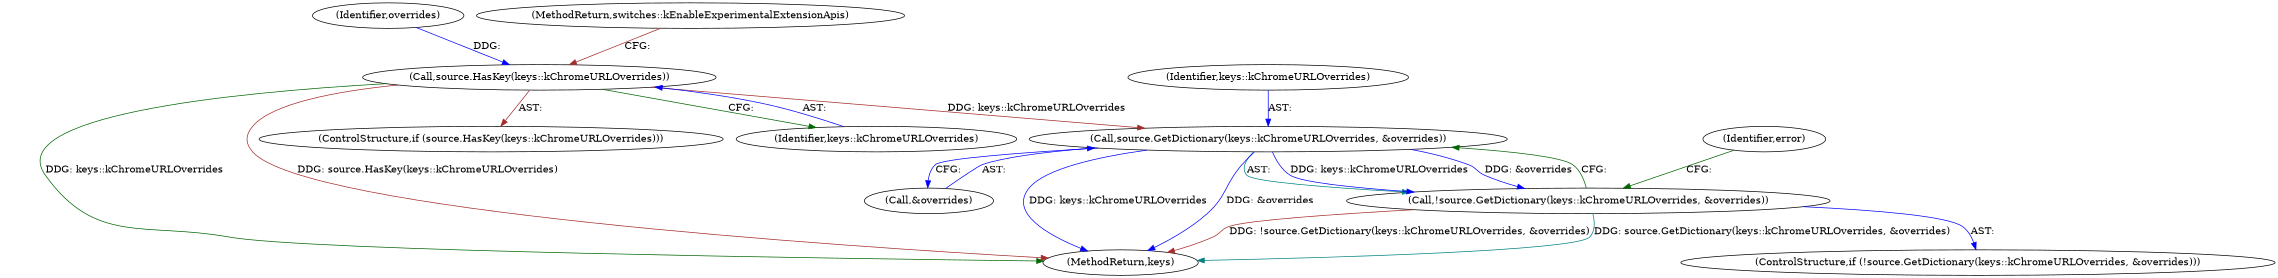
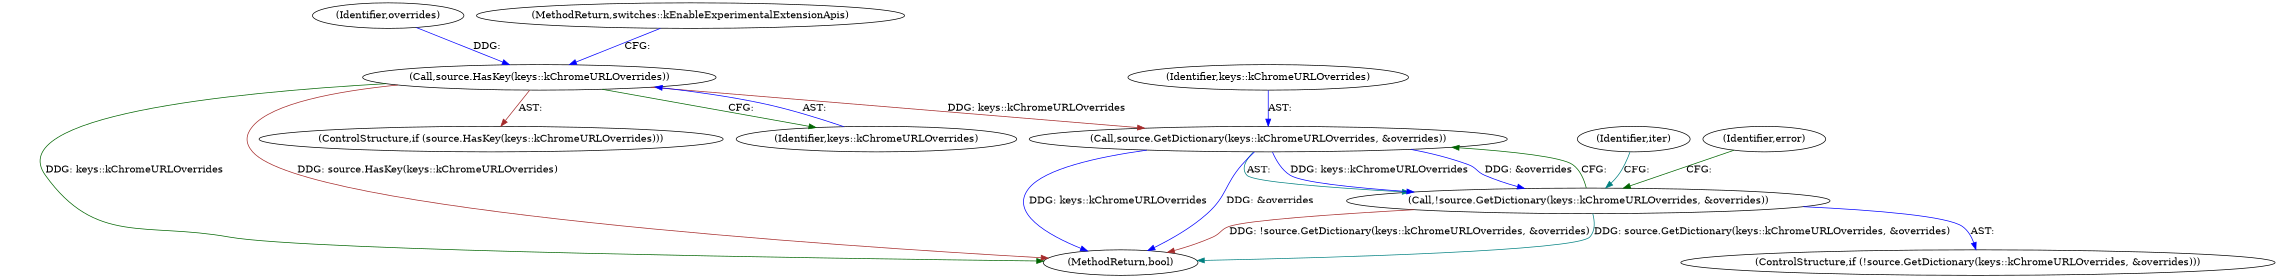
  digraph {
    edge [color=blue]
    n1 [label="(Call,source.GetDictionary(keys::kChromeURLOverrides, &overrides))"]
    n2 [label="(Call,!source.GetDictionary(keys::kChromeURLOverrides, &overrides))"]
-   n3 [label="(Call,&overrides)"]
-   n4 [label="(MethodReturn,keys)"]
+   n4 [label="(MethodReturn,bool)"]
    n5 [label="(ControlStructure,if (!source.GetDictionary(keys::kChromeURLOverrides, &overrides)))"]
    n6 [label="(Call,source.HasKey(keys::kChromeURLOverrides))"]
    n7 [label="(ControlStructure,if (source.HasKey(keys::kChromeURLOverrides)))"]
    n8 [label="(Identifier,keys::kChromeURLOverrides)"]
    n9 [label="(Identifier,keys::kChromeURLOverrides)"]
+   n10 [label="(Identifier,iter)"]
    n11 [label="(Identifier,overrides)"]
    n12 [label="(Identifier,error)"]
    n13 [label="(MethodReturn,switches::kEnableExperimentalExtensionApis)"]
    n1 -> n2 [color=teal label="AST: "]
    n1 -> n2 [label="DDG: keys::kChromeURLOverrides"]
    n1 -> n2 [label="DDG: &overrides"]
-   n1 -> n3 [label="CFG: "]
    n1 -> n4 [label="DDG: keys::kChromeURLOverrides"]
    n1 -> n4 [label="DDG: &overrides"]
    n2 -> n1 [color=darkgreen label="CFG: "]
    n2 -> n4 [color=brown label="DDG: !source.GetDictionary(keys::kChromeURLOverrides, &overrides)"]
    n2 -> n4 [color=teal label="DDG: source.GetDictionary(keys::kChromeURLOverrides, &overrides)"]
    n2 -> n5 [label="AST: "]
-   n3 -> n1 [label="AST: "]
    n6 -> n1 [color=brown label="DDG: keys::kChromeURLOverrides"]
    n6 -> n4 [color=darkgreen label="DDG: keys::kChromeURLOverrides"]
    n6 -> n4 [color=brown label="DDG: source.HasKey(keys::kChromeURLOverrides)"]
    n6 -> n7 [color=brown label="AST: "]
    n6 -> n8 [color=darkgreen label="CFG: "]
    n8 -> n6 [label="AST: "]
    n9 -> n1 [label="AST: "]
+   n10 -> n2 [color=teal label="CFG: "]
    n11 -> n6 [label="DDG: "]
    n12 -> n2 [color=darkgreen label="CFG: "]
-   n13 -> n6 [color=brown label="CFG: "]
+   n13 -> n6 [label="CFG: "]
  }
